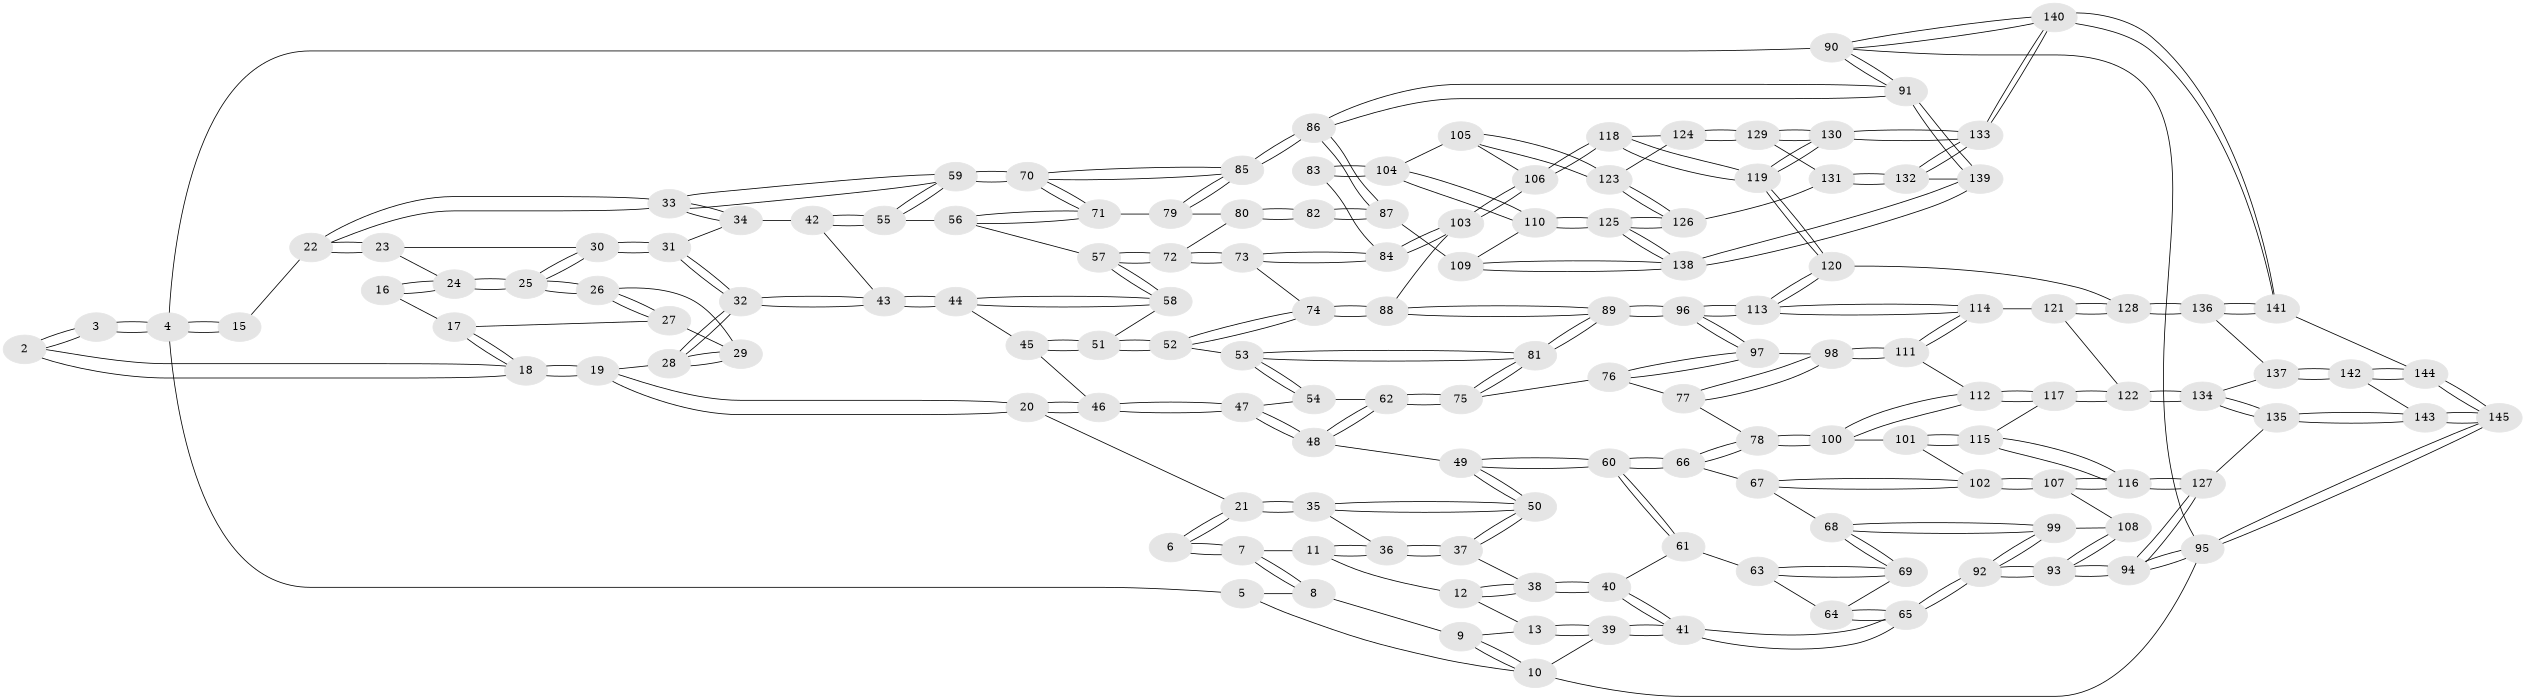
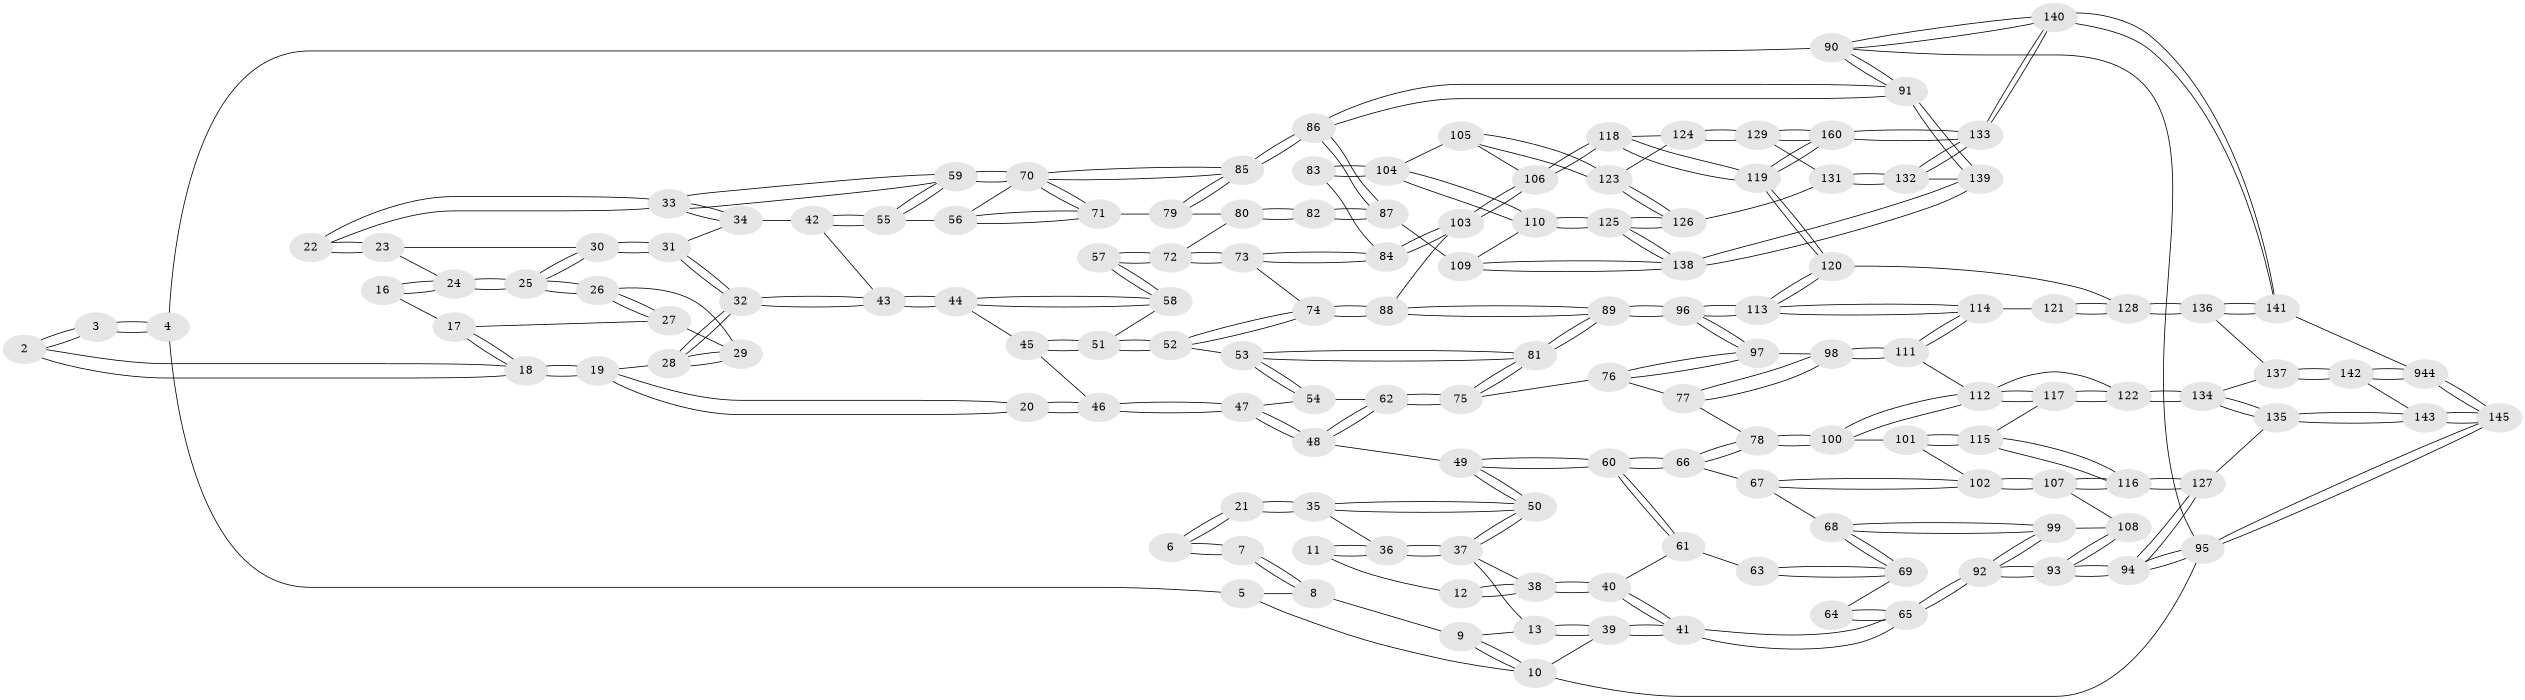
  graph {
    rankdir=LR
    node [color=gray90 style=filled]
    2
    3
    18
    6
    7
    21
    4
    19
    5
-   15
    90
    8
    10
    22
    95
    91
    140
    9
    39
    11
    35
    12
    36
    13
    41
    145
    38
    37
    40
    16
    17
    24
    23
    33
    27
    25
    29
    20
    28
    46
    32
    47
    50
    30
    34
    59
    31
    26
    43
    42
    44
    70
    55
    61
    65
    63
    92
    56
    45
    58
    51
    52
    48
    54
    49
    62
    60
    75
    66
    53
    74
    81
    88
    89
    57
    71
    72
    79
    73
    80
    85
    67
    78
    64
    69
    76
    99
    93
    68
    102
    100
    107
    108
    86
    84
    82
    103
    77
    97
    98
    111
    101
    112
    87
    96
    83
    104
    109
    105
    110
    106
    139
    138
    113
    141
    94
    127
    135
    114
    120
    115
    117
    116
    118
    123
    125
    124
    126
    119
    121
    122
    128
    134
-   130
+   130 [label=160]
    129
    133
    136
    137
    131
    132
    143
    142
-   144
+   144 [label=944]
    2 -- 3
    2 -- 3
    2 -- 18
    2 -- 18
    3 -- 4
    3 -- 4
    18 -- 19
    18 -- 19
    6 -- 7
    6 -- 7
    6 -- 21
    6 -- 21
    7 -- 8
    7 -- 8
-   7 -- 11
    21 -- 35
    21 -- 35
    4 -- 5
-   4 -- 15
-   4 -- 15
    4 -- 90
    19 -- 20
    19 -- 20
    19 -- 28
    5 -- 8
    5 -- 10
-   15 -- 22
    90 -- 95
    90 -- 91
    90 -- 91
    90 -- 140
    90 -- 140
    8 -- 9
    10 -- 95
    10 -- 39
    22 -- 23
    22 -- 23
    22 -- 33
    22 -- 33
    95 -- 145
    95 -- 145
    91 -- 139
    91 -- 139
    140 -- 141
    140 -- 141
    9 -- 10
    9 -- 10
    9 -- 13
    39 -- 41
    39 -- 41
    11 -- 12
    11 -- 36
    11 -- 36
    35 -- 36
    35 -- 50
    35 -- 50
-   12 -- 13
+   37 -- 13
    12 -- 38
    12 -- 38
    36 -- 37
    36 -- 37
    13 -- 39
    13 -- 39
    41 -- 65
    41 -- 65
    38 -- 40
    38 -- 40
    37 -- 38
    37 -- 50
    37 -- 50
    40 -- 41
    40 -- 41
    40 -- 61
    16 -- 17
    16 -- 24
    16 -- 24
    17 -- 18
    17 -- 18
    17 -- 27
    24 -- 25
    24 -- 25
    23 -- 24
    23 -- 30
    33 -- 34
    33 -- 34
    33 -- 59
    33 -- 59
    27 -- 29
    25 -- 30
    25 -- 30
    25 -- 26
    25 -- 26
-   20 -- 21
    20 -- 46
    20 -- 46
    28 -- 29
    28 -- 29
    28 -- 32
    28 -- 32
    46 -- 47
    46 -- 47
    32 -- 43
    32 -- 43
    47 -- 48
    47 -- 48
    47 -- 54
    30 -- 31
    30 -- 31
    34 -- 42
    59 -- 70
    59 -- 70
    31 -- 32
    31 -- 32
    31 -- 34
    26 -- 27
    26 -- 27
    26 -- 29
    43 -- 44
    43 -- 44
    42 -- 43
    42 -- 55
    42 -- 55
    44 -- 45
    44 -- 58
    44 -- 58
    70 -- 71
    70 -- 71
    70 -- 85
    70 -- 85
    55 -- 59
    55 -- 59
    55 -- 56
    61 -- 63
    65 -- 92
    65 -- 92
-   63 -- 64
    63 -- 69
    63 -- 69
    92 -- 99
    92 -- 99
    92 -- 93
    92 -- 93
-   56 -- 57
+   56 -- 70
    56 -- 71
    56 -- 71
    45 -- 46
    45 -- 51
    45 -- 51
    51 -- 58
    51 -- 52
    51 -- 52
    52 -- 53
    52 -- 74
    52 -- 74
    48 -- 49
    48 -- 62
    48 -- 62
    54 -- 62
    49 -- 50
    49 -- 50
    49 -- 60
    49 -- 60
    62 -- 75
    62 -- 75
    60 -- 61
    60 -- 61
    60 -- 66
    60 -- 66
    75 -- 81
    75 -- 81
    75 -- 76
    66 -- 67
    66 -- 78
    66 -- 78
    53 -- 54
    53 -- 54
    53 -- 81
    53 -- 81
    74 -- 88
    74 -- 88
    81 -- 89
    81 -- 89
    88 -- 89
    88 -- 89
    88 -- 103
    89 -- 96
    89 -- 96
    57 -- 58
    57 -- 58
    57 -- 72
    57 -- 72
    71 -- 79
    72 -- 73
    72 -- 73
    72 -- 80
    79 -- 80
    79 -- 85
    79 -- 85
    73 -- 74
    73 -- 84
    73 -- 84
    80 -- 82
    80 -- 82
    85 -- 86
    85 -- 86
    67 -- 68
    67 -- 102
    67 -- 102
    78 -- 100
    78 -- 100
    64 -- 65
    64 -- 65
    64 -- 69
    76 -- 77
    76 -- 97
    76 -- 97
    99 -- 108
    93 -- 108
    93 -- 108
    93 -- 94
    93 -- 94
    68 -- 69
    68 -- 69
    68 -- 99
    68 -- 99
    102 -- 107
    102 -- 107
    100 -- 101
    100 -- 112
    100 -- 112
    107 -- 108
    107 -- 116
    107 -- 116
    86 -- 91
    86 -- 91
    86 -- 87
    86 -- 87
    84 -- 103
    84 -- 103
    82 -- 87
    82 -- 87
    103 -- 106
    103 -- 106
    77 -- 78
    77 -- 98
    77 -- 98
    97 -- 98
    98 -- 111
    98 -- 111
    111 -- 112
    111 -- 114
    111 -- 114
    101 -- 102
    101 -- 115
    101 -- 115
    112 -- 117
    112 -- 117
    87 -- 109
    96 -- 97
    96 -- 97
    96 -- 113
    96 -- 113
    83 -- 84
    83 -- 104
    83 -- 104
    104 -- 105
    104 -- 110
    104 -- 110
    109 -- 110
    109 -- 138
    109 -- 138
    105 -- 106
    105 -- 123
    105 -- 123
    110 -- 125
    110 -- 125
    106 -- 118
    106 -- 118
    138 -- 139
    138 -- 139
    113 -- 114
    113 -- 114
    113 -- 120
    113 -- 120
    141 -- 144
    94 -- 95
    94 -- 95
    94 -- 127
    94 -- 127
    127 -- 135
    135 -- 143
    135 -- 143
    114 -- 121
    120 -- 128
    115 -- 117
    115 -- 116
    115 -- 116
    117 -- 122
    117 -- 122
    116 -- 127
    116 -- 127
    118 -- 124
    118 -- 119
    118 -- 119
    123 -- 124
    123 -- 126
    123 -- 126
    125 -- 138
    125 -- 138
    125 -- 126
    125 -- 126
    124 -- 129
    124 -- 129
    126 -- 131
    119 -- 120
    119 -- 120
    119 -- 130
    119 -- 130
-   121 -- 122
+   112 -- 122
    121 -- 128
    121 -- 128
    122 -- 134
    122 -- 134
    128 -- 136
    128 -- 136
    134 -- 135
    134 -- 135
    134 -- 137
    130 -- 133
    130 -- 133
    129 -- 130
    129 -- 130
    129 -- 131
    133 -- 140
    133 -- 140
    136 -- 141
    136 -- 141
    136 -- 137
    137 -- 142
    137 -- 142
    131 -- 132
    131 -- 132
    132 -- 139
    132 -- 133
    132 -- 133
    143 -- 145
    143 -- 145
    142 -- 143
    142 -- 144
    142 -- 144
    144 -- 145
    144 -- 145
  }
